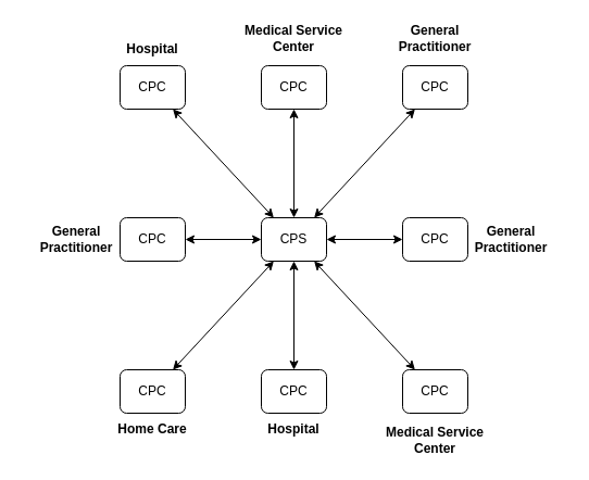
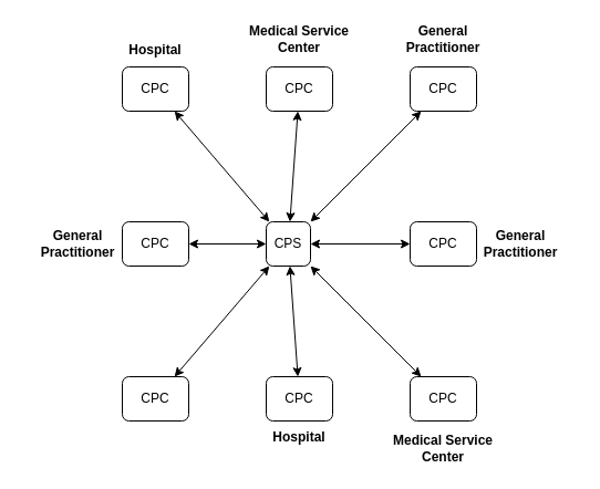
  <mxCell id="0" />
  <mxCell id="1" parent="0" />
  <mxCell id="2" value="CPC" style="rounded=1;whiteSpace=wrap;html=1;" vertex="1" parent="1"><mxGeometry x="240" y="60" width="60" height="40" as="geometry" /></mxCell>
  <mxCell id="3" value="" style="endArrow=classic;startArrow=classic;html=1;rounded=0;" edge="1" parent="1" source="9" target="8"><mxGeometry width="50" height="50" relative="1" as="geometry"><mxPoint x="80" y="230" as="sourcePoint" /><mxPoint x="130" y="180" as="targetPoint" /></mxGeometry></mxCell>
  <mxCell id="4" value="" style="endArrow=classic;startArrow=classic;html=1;rounded=0;" edge="1" parent="1" source="8" target="7"><mxGeometry width="50" height="50" relative="1" as="geometry"><mxPoint x="90" y="240" as="sourcePoint" /><mxPoint x="140" y="190" as="targetPoint" /></mxGeometry></mxCell>
  <mxCell id="5" value="" style="endArrow=classic;startArrow=classic;html=1;rounded=0;" edge="1" parent="1" source="10" target="8"><mxGeometry width="50" height="50" relative="1" as="geometry"><mxPoint x="90" y="240" as="sourcePoint" /><mxPoint x="140" y="190" as="targetPoint" /></mxGeometry></mxCell>
  <mxCell id="6" value="" style="endArrow=classic;startArrow=classic;html=1;rounded=0;" edge="1" parent="1" source="11" target="8"><mxGeometry width="50" height="50" relative="1" as="geometry"><mxPoint x="90" y="240" as="sourcePoint" /><mxPoint x="140" y="190" as="targetPoint" /></mxGeometry></mxCell>
  <mxCell id="7" value="CPC" style="rounded=1;whiteSpace=wrap;html=1;" vertex="1" parent="1"><mxGeometry x="370" y="60" width="60" height="40" as="geometry" /></mxCell>
- <mxCell id="8" value="CPS" style="rounded=1;whiteSpace=wrap;html=1;" vertex="1" parent="1"><mxGeometry x="240" y="200" width="60" height="40" as="geometry" /></mxCell>
+ <mxCell id="8" value="CPS" style="rounded=1;whiteSpace=wrap;html=1;" vertex="1" parent="1"><mxGeometry x="240" y="200" width="40" height="40" as="geometry" /></mxCell>
  <mxCell id="9" value="CPC" style="rounded=1;whiteSpace=wrap;html=1;" vertex="1" parent="1"><mxGeometry x="110" y="60" width="60" height="40" as="geometry" /></mxCell>
  <mxCell id="10" value="CPC" style="rounded=1;whiteSpace=wrap;html=1;" vertex="1" parent="1"><mxGeometry x="110" y="340" width="60" height="40" as="geometry" /></mxCell>
  <mxCell id="11" value="CPC" style="rounded=1;whiteSpace=wrap;html=1;" vertex="1" parent="1"><mxGeometry x="370" y="340" width="60" height="40" as="geometry" /></mxCell>
  <mxCell id="12" value="CPC" style="rounded=1;whiteSpace=wrap;html=1;" vertex="1" parent="1"><mxGeometry x="240" y="340" width="60" height="40" as="geometry" /></mxCell>
  <mxCell id="13" value="" style="endArrow=classic;startArrow=classic;html=1;rounded=0;" edge="1" parent="1" source="12" target="8"><mxGeometry width="50" height="50" relative="1" as="geometry"><mxPoint x="90" y="310" as="sourcePoint" /><mxPoint x="140" y="260" as="targetPoint" /></mxGeometry></mxCell>
  <mxCell id="14" value="Hospital" style="text;html=1;align=center;verticalAlign=middle;whiteSpace=wrap;rounded=0;fontStyle=1" vertex="1" parent="1"><mxGeometry x="90" y="30" width="100" height="30" as="geometry" /></mxCell>
  <mxCell id="15" value="Hospital" style="text;html=1;align=center;verticalAlign=middle;whiteSpace=wrap;rounded=0;fontStyle=1" vertex="1" parent="1"><mxGeometry x="220" y="380" width="100" height="30" as="geometry" /></mxCell>
  <mxCell id="16" value="General Practitioner" style="text;html=1;align=center;verticalAlign=middle;whiteSpace=wrap;rounded=0;fontStyle=1" vertex="1" parent="1"><mxGeometry x="350" y="20" width="100" height="30" as="geometry" /></mxCell>
- <mxCell id="17" value="Home Care" style="text;html=1;align=center;verticalAlign=middle;whiteSpace=wrap;rounded=0;fontStyle=1" vertex="1" parent="1"><mxGeometry x="90" y="380" width="100" height="30" as="geometry" /></mxCell>
  <mxCell id="18" value="Medical Service Center" style="text;html=1;align=center;verticalAlign=middle;whiteSpace=wrap;rounded=0;fontStyle=1" vertex="1" parent="1"><mxGeometry x="350" y="390" width="100" height="30" as="geometry" /></mxCell>
  <mxCell id="19" value="Medical Service Center" style="text;html=1;align=center;verticalAlign=middle;whiteSpace=wrap;rounded=0;fontStyle=1" vertex="1" parent="1"><mxGeometry x="220" y="20" width="100" height="30" as="geometry" /></mxCell>
  <mxCell id="20" value="" style="endArrow=classic;startArrow=classic;html=1;rounded=0;" edge="1" parent="1" source="8" target="2"><mxGeometry width="50" height="50" relative="1" as="geometry"><mxPoint x="90" y="310" as="sourcePoint" /><mxPoint x="140" y="260" as="targetPoint" /></mxGeometry></mxCell>
  <mxCell id="21" value="CPC" style="rounded=1;whiteSpace=wrap;html=1;" vertex="1" parent="1"><mxGeometry x="370" y="200" width="60" height="40" as="geometry" /></mxCell>
  <mxCell id="22" value="CPC" style="rounded=1;whiteSpace=wrap;html=1;" vertex="1" parent="1"><mxGeometry x="110" y="200" width="60" height="40" as="geometry" /></mxCell>
  <mxCell id="23" value="General Practitioner" style="text;html=1;align=center;verticalAlign=middle;whiteSpace=wrap;rounded=0;fontStyle=1" vertex="1" parent="1"><mxGeometry x="420" y="205" width="100" height="30" as="geometry" /></mxCell>
  <mxCell id="24" value="General Practitioner" style="text;html=1;align=center;verticalAlign=middle;whiteSpace=wrap;rounded=0;fontStyle=1" vertex="1" parent="1"><mxGeometry x="20" y="205" width="100" height="30" as="geometry" /></mxCell>
  <mxCell id="25" value="" style="endArrow=classic;startArrow=classic;html=1;rounded=0;" edge="1" parent="1" source="22" target="8"><mxGeometry width="50" height="50" relative="1" as="geometry"><mxPoint x="90" y="310" as="sourcePoint" /><mxPoint x="140" y="260" as="targetPoint" /></mxGeometry></mxCell>
  <mxCell id="26" value="" style="endArrow=classic;startArrow=classic;html=1;rounded=0;" edge="1" parent="1" source="8" target="21"><mxGeometry width="50" height="50" relative="1" as="geometry"><mxPoint x="90" y="310" as="sourcePoint" /><mxPoint x="140" y="260" as="targetPoint" /></mxGeometry></mxCell>
